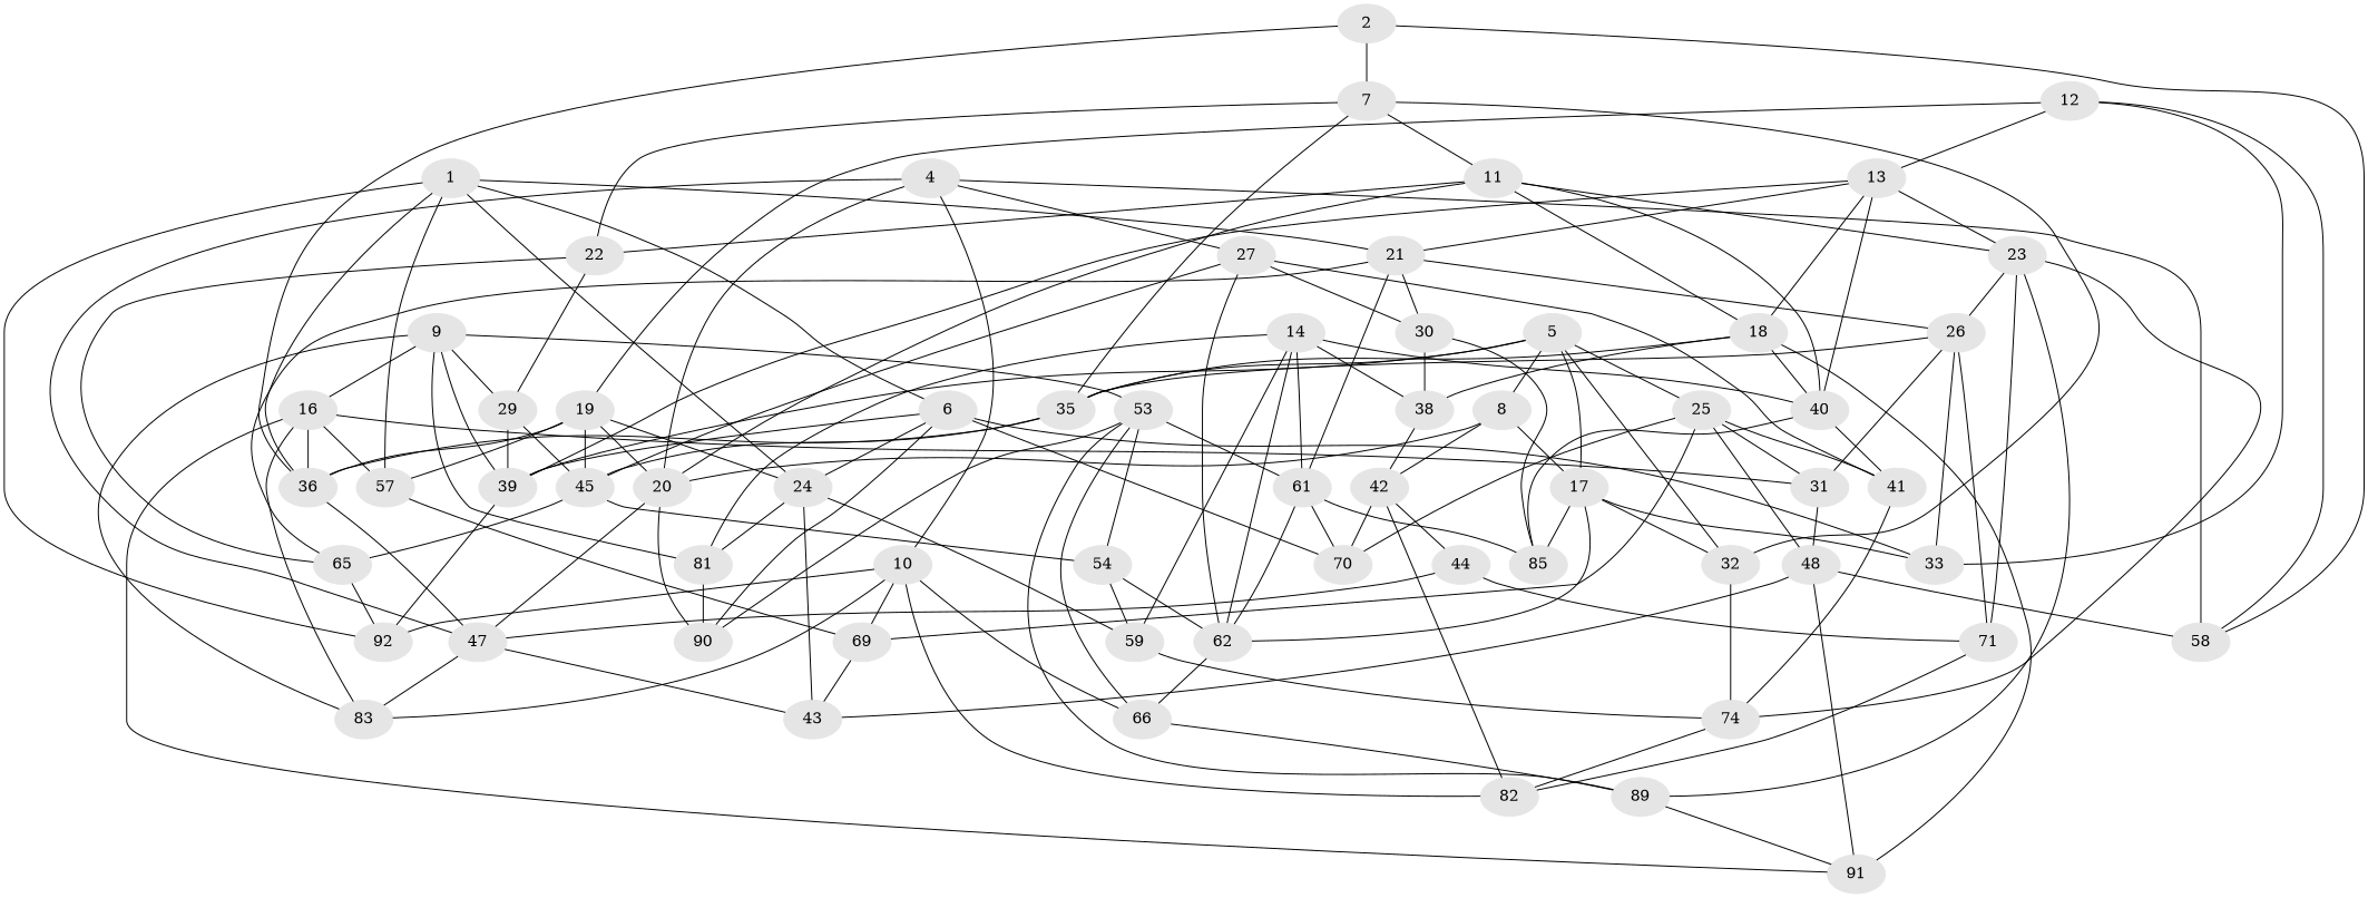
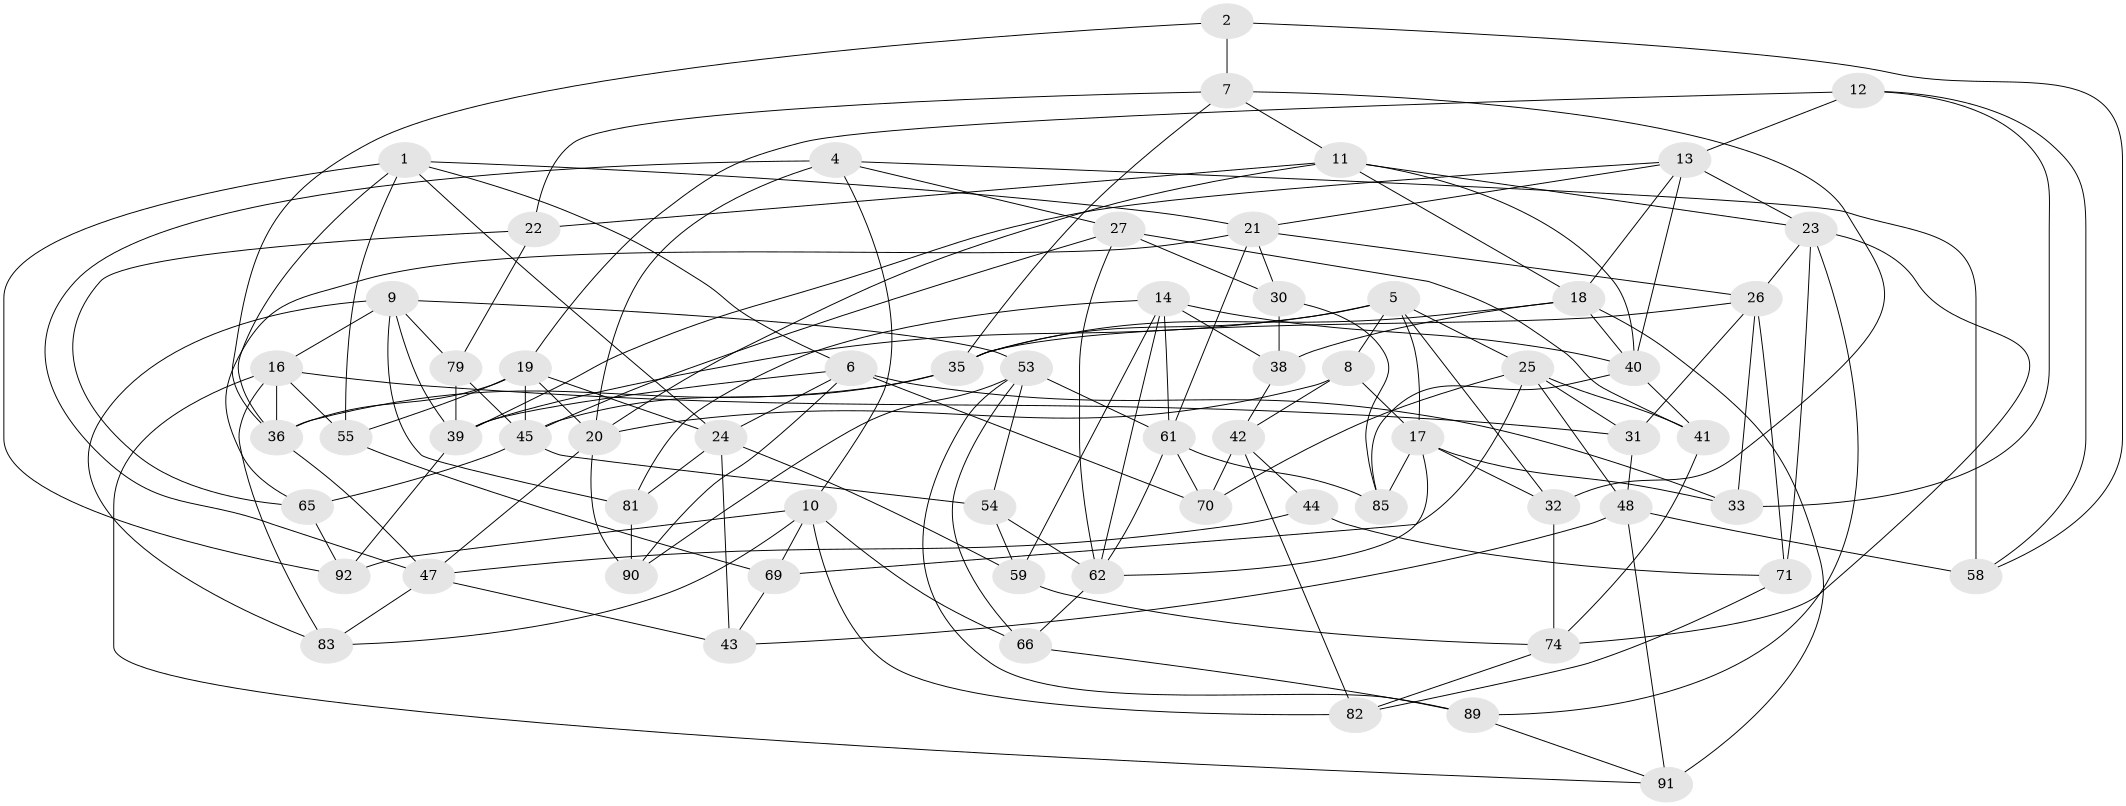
  graph {
    node [color=gray90 style=filled]
    1 [super="+3"]
    6 [super="+60"]
    21 [super="+63"]
    24 [super="+37"]
    36 [super="+95"]
-   55 [label=57]
+   55
    92
    39 [super="+79"]
    33
    70
    90
    61 [super="+77"]
    26 [super="+76"]
    30 [super="+43"]
    65
    81
    59
    n18 [label=43]
    47 [super="+64"]
    69
    7 [super="+46"]
    32
    35 [super="+78"]
    11 [super="+51"]
    22
    2
    58 [super="+96"]
    4 [super="+50"]
    10 [super="+97"]
    20 [super="+56"]
    27 [super="+28"]
    83
    66
    82
    62 [super="+94"]
    45 [super="+72"]
    41
    5 [super="+49"]
    8
    17 [super="+57"]
    25 [super="+93"]
    42 [super="+84"]
    85
    31
    48 [super="+68"]
    74 [super="+86"]
    18 [super="+52"]
    23 [super="+34"]
    40 [super="+98"]
-   29
+   29 [label=79]
    44
    9 [super="+67"]
    16 [super="+75"]
    53 [super="+88"]
    91
    89
    54
    38
    71
    13 [super="+15"]
    12
    19 [super="+87"]
    14 [super="+80"]
    1 -- 6
    1 -- 21
    1 -- 24
    1 -- 36
    1 -- 55
    1 -- 92
    6 -- 24
    6 -- 39
    6 -- 33
    6 -- 70
    6 -- 90
    21 -- 61
    21 -- 26
    21 -- 30
    21 -- 65
    24 -- 81
    24 -- 59
    24 -- n18
    36 -- 47
    55 -- 69
    39 -- 92
    61 -- 70
    61 -- 62
    61 -- 85
    26 -- 33
    26 -- 35
    26 -- 31
    26 -- 71
    30 -- 85
    30 -- 38
    65 -- 92
    81 -- 90
    59 -- 74
    47 -- n18
    47 -- 83
    69 -- n18
    7 -- 32
    7 -- 35
    7 -- 11
    7 -- 22
    32 -- 74
    35 -- 36
    35 -- 45
    11 -- 22
    11 -- 20
    11 -- 18
    11 -- 23
    11 -- 40
    22 -- 65
    22 -- 29
    2 -- 36
    2 -- 7 [weight=2]
    2 -- 58
    4 -- 47
    4 -- 58 [weight=2]
    4 -- 10
    4 -- 20
    4 -- 27
    10 -- 92
    10 -- 69
    10 -- 83
    10 -- 66
    10 -- 82
    20 -- 90
    20 -- 47
    27 -- 30 [weight=2]
    27 -- 62
    27 -- 45
    27 -- 41
    66 -- 89
    62 -- 66
    45 -- 65
    45 -- 54
    41 -- 74
    5 -- 39
    5 -- 32
    5 -- 35
    5 -- 8
    5 -- 17
    5 -- 25
    8 -- 20
    8 -- 17
    8 -- 42
    17 -- 33
    17 -- 32
    17 -- 62
    17 -- 85
    25 -- 70
    25 -- 69
    25 -- 41
    25 -- 31
    25 -- 48
    42 -- 70
    42 -- 82
    42 -- 44 [weight=2]
    31 -- 48
    48 -- n18
    48 -- 58 [weight=2]
    48 -- 91
    74 -- 82
    18 -- 35
    18 -- 40
    18 -- 91
    18 -- 38
    23 -- 26
    23 -- 74
    23 -- 89
    23 -- 71
    40 -- 41
    40 -- 85
    29 -- 39
    29 -- 45
    44 -- 47
    44 -- 71
    9 -- 39
    9 -- 81
    9 -- 83
    9 -- 29
    9 -- 16
    9 -- 53
    16 -- 36
    16 -- 55
    16 -- 83
    16 -- 31
    16 -- 91
    53 -- 90
    53 -- 61
    53 -- 66
    53 -- 89
    53 -- 54
    89 -- 91
    54 -- 59
    54 -- 62
    38 -- 42
    71 -- 82
    13 -- 21
    13 -- 39
    13 -- 18
    13 -- 23
    13 -- 40
    12 -- 33
    12 -- 58
    12 -- 13
    12 -- 19
    19 -- 24
    19 -- 36
    19 -- 55
    19 -- 20
    19 -- 45
    14 -- 61
    14 -- 81
    14 -- 59
    14 -- 62
    14 -- 40
    14 -- 38
  }
